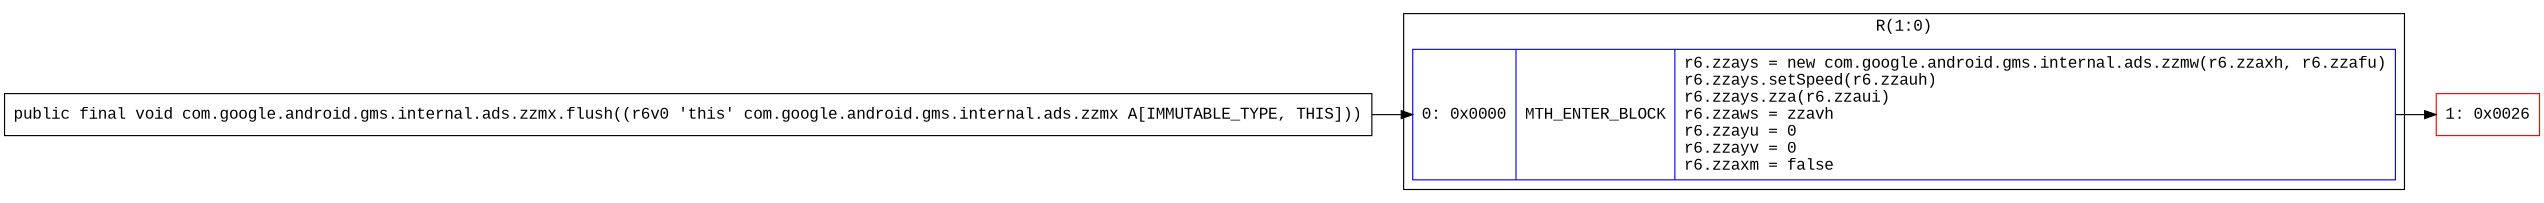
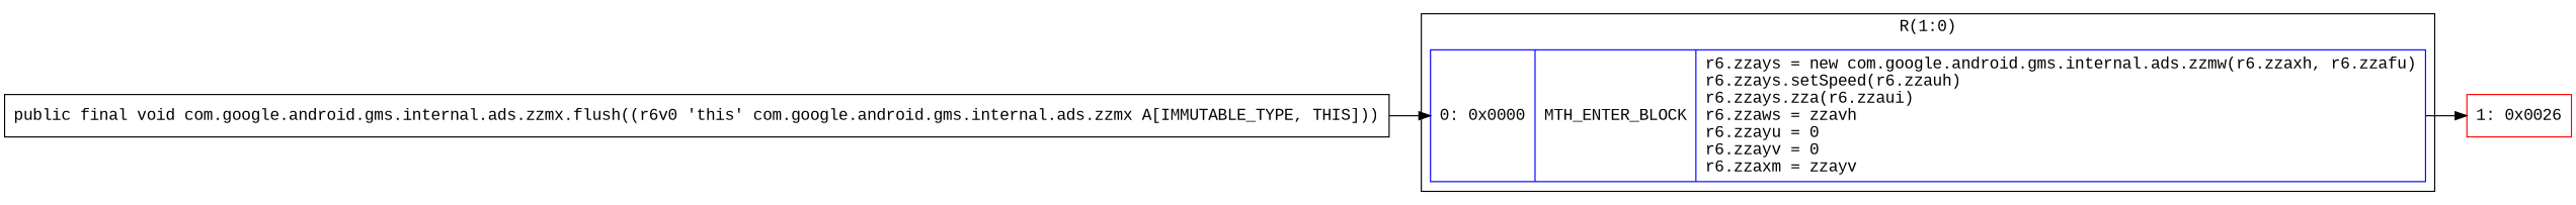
  digraph {
    rankdir=LR
    fontname="Liberation Mono"
    node [shape=record fontname="Liberation Mono"]
    edge [fontname="Liberation Mono"]
-   n1 [color=blue label="{0\:\ 0x0000|MTH_ENTER_BLOCK\l|r6.zzays = new com.google.android.gms.internal.ads.zzmw(r6.zzaxh, r6.zzafu)\lr6.zzays.setSpeed(r6.zzauh)\lr6.zzays.zza(r6.zzaui)\lr6.zzaws = zzavh\lr6.zzayu = 0\lr6.zzayv = 0\lr6.zzaxm = false\l}"]
+   n1 [color=blue label="{0\:\ 0x0000|MTH_ENTER_BLOCK\l|r6.zzays = new com.google.android.gms.internal.ads.zzmw(r6.zzaxh, r6.zzafu)\lr6.zzays.setSpeed(r6.zzauh)\lr6.zzays.zza(r6.zzaui)\lr6.zzaws = zzavh\lr6.zzayu = 0\lr6.zzayv = 0\lr6.zzaxm = zzayv\l}"]
    n2 [color=red label="{1\:\ 0x0026}"]
    n3 [label="{public final void com.google.android.gms.internal.ads.zzmx.flush((r6v0 'this' com.google.android.gms.internal.ads.zzmx A[IMMUTABLE_TYPE, THIS])) }"]
    subgraph cluster_1 {
      label="R(1:0)"
      n1
    }
    n1 -> n2
    n3 -> n1
  }
